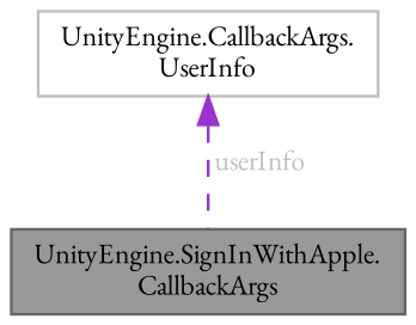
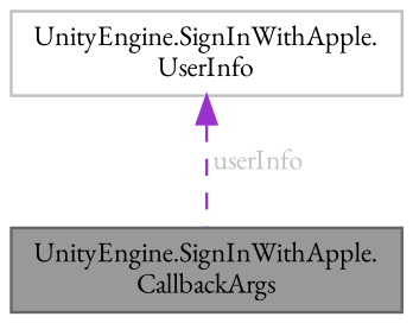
  digraph {
    fontname="EB Garamond"
    node [fontname="EB Garamond" fontsize=10 shape=box style=filled]
    n1 [color=gray40 fillcolor=grey60 fontcolor=black height=0.2 label="UnityEngine.SignInWithApple.\lCallbackArgs" width=0.4]
-   n2 [color=grey75 fillcolor=white height=0.2 label="UnityEngine.CallbackArgs.\lUserInfo" width=0.4]
+   n2 [color=grey75 fillcolor=white height=0.2 label="UnityEngine.SignInWithApple.\lUserInfo" width=0.4]
    n2 -> n1 [color=darkorchid3 dir=back fontcolor=grey fontname="EB Garamond" fontsize=10 label=" userInfo" labelfontname=Helvetica labelfontsize=10 style=dashed]
  }
